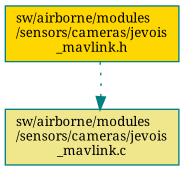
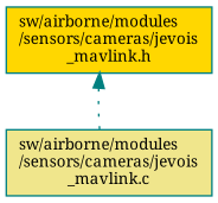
  digraph {
    fontname="Noto Serif"
    node [color=teal fontname="Noto Serif" fontsize=10 shape=record style=filled]
    n1 [fillcolor=gold fontcolor=black height=0.2 label="sw/airborne/modules\l/sensors/cameras/jevois\l_mavlink.h" width=0.4]
    n2 [fillcolor=khaki height=0.2 label="sw/airborne/modules\l/sensors/cameras/jevois\l_mavlink.c" width=0.4]
-   n2 -> n1 [color=teal dir=back fontname="Noto Serif" fontsize=10 labelfontname=FreeSans labelfontsize=10 style=dotted]
+   n1 -> n2 [color=teal dir=back fontname="Noto Serif" fontsize=10 labelfontname=FreeSans labelfontsize=10 style=dotted]
  }
